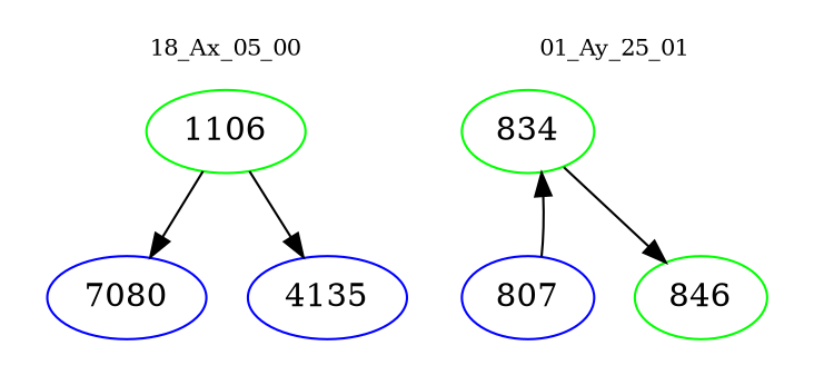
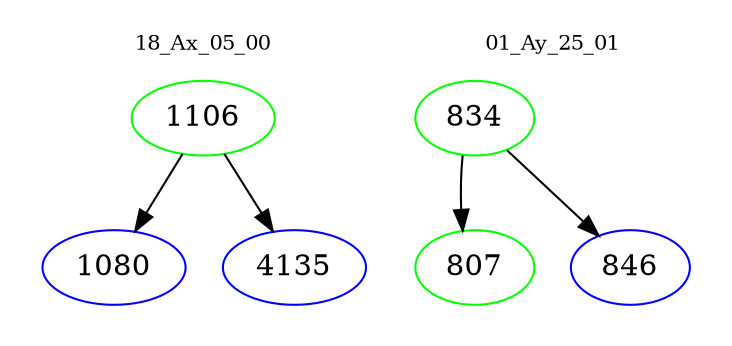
  digraph {
    node [color=blue]
    edge [color=black]
    n1 [color=green label=1106]
-   n2 [label=7080]
+   n2 [label=1080]
    n3 [label=4135]
    n4 [color=green label=834]
-   n5 [label=807]
-   n6 [color=green label=846]
+   n5 [color=green label=807]
+   n6 [label=846]
    subgraph cluster_1 {
      color=white
      fontsize=10
      label="18_Ax_05_00"
      n1
      n2
      n3
    }
    subgraph cluster_2 {
      color=white
      fontsize=10
      label="01_Ay_25_01"
      n4
      n5
      n6
    }
    n1 -> n2
    n1 -> n3
-   n5 -> n4
+   n4 -> n5
    n4 -> n6
  }
